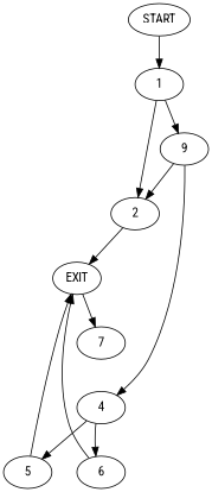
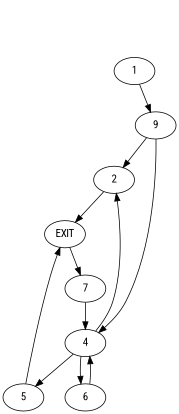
  digraph {
    fontname="Roboto Condensed"
    node [fontname="Roboto Condensed"]
    edge [fontname="Roboto Condensed"]
-   n1 [label=START]
    1
    2
    n4 [label=9]
    n5 [label=EXIT]
    7
    4
    5
    6
-   n1 -> 1
-   1 -> 2
+   4 -> 2
    1 -> n4
    2 -> n5
    n4 -> 2
    n4 -> 4
    n5 -> 7
+   7 -> 4
    4 -> 5
    4 -> 6
    5 -> n5
-   6 -> n5
+   6 -> 4
  }
